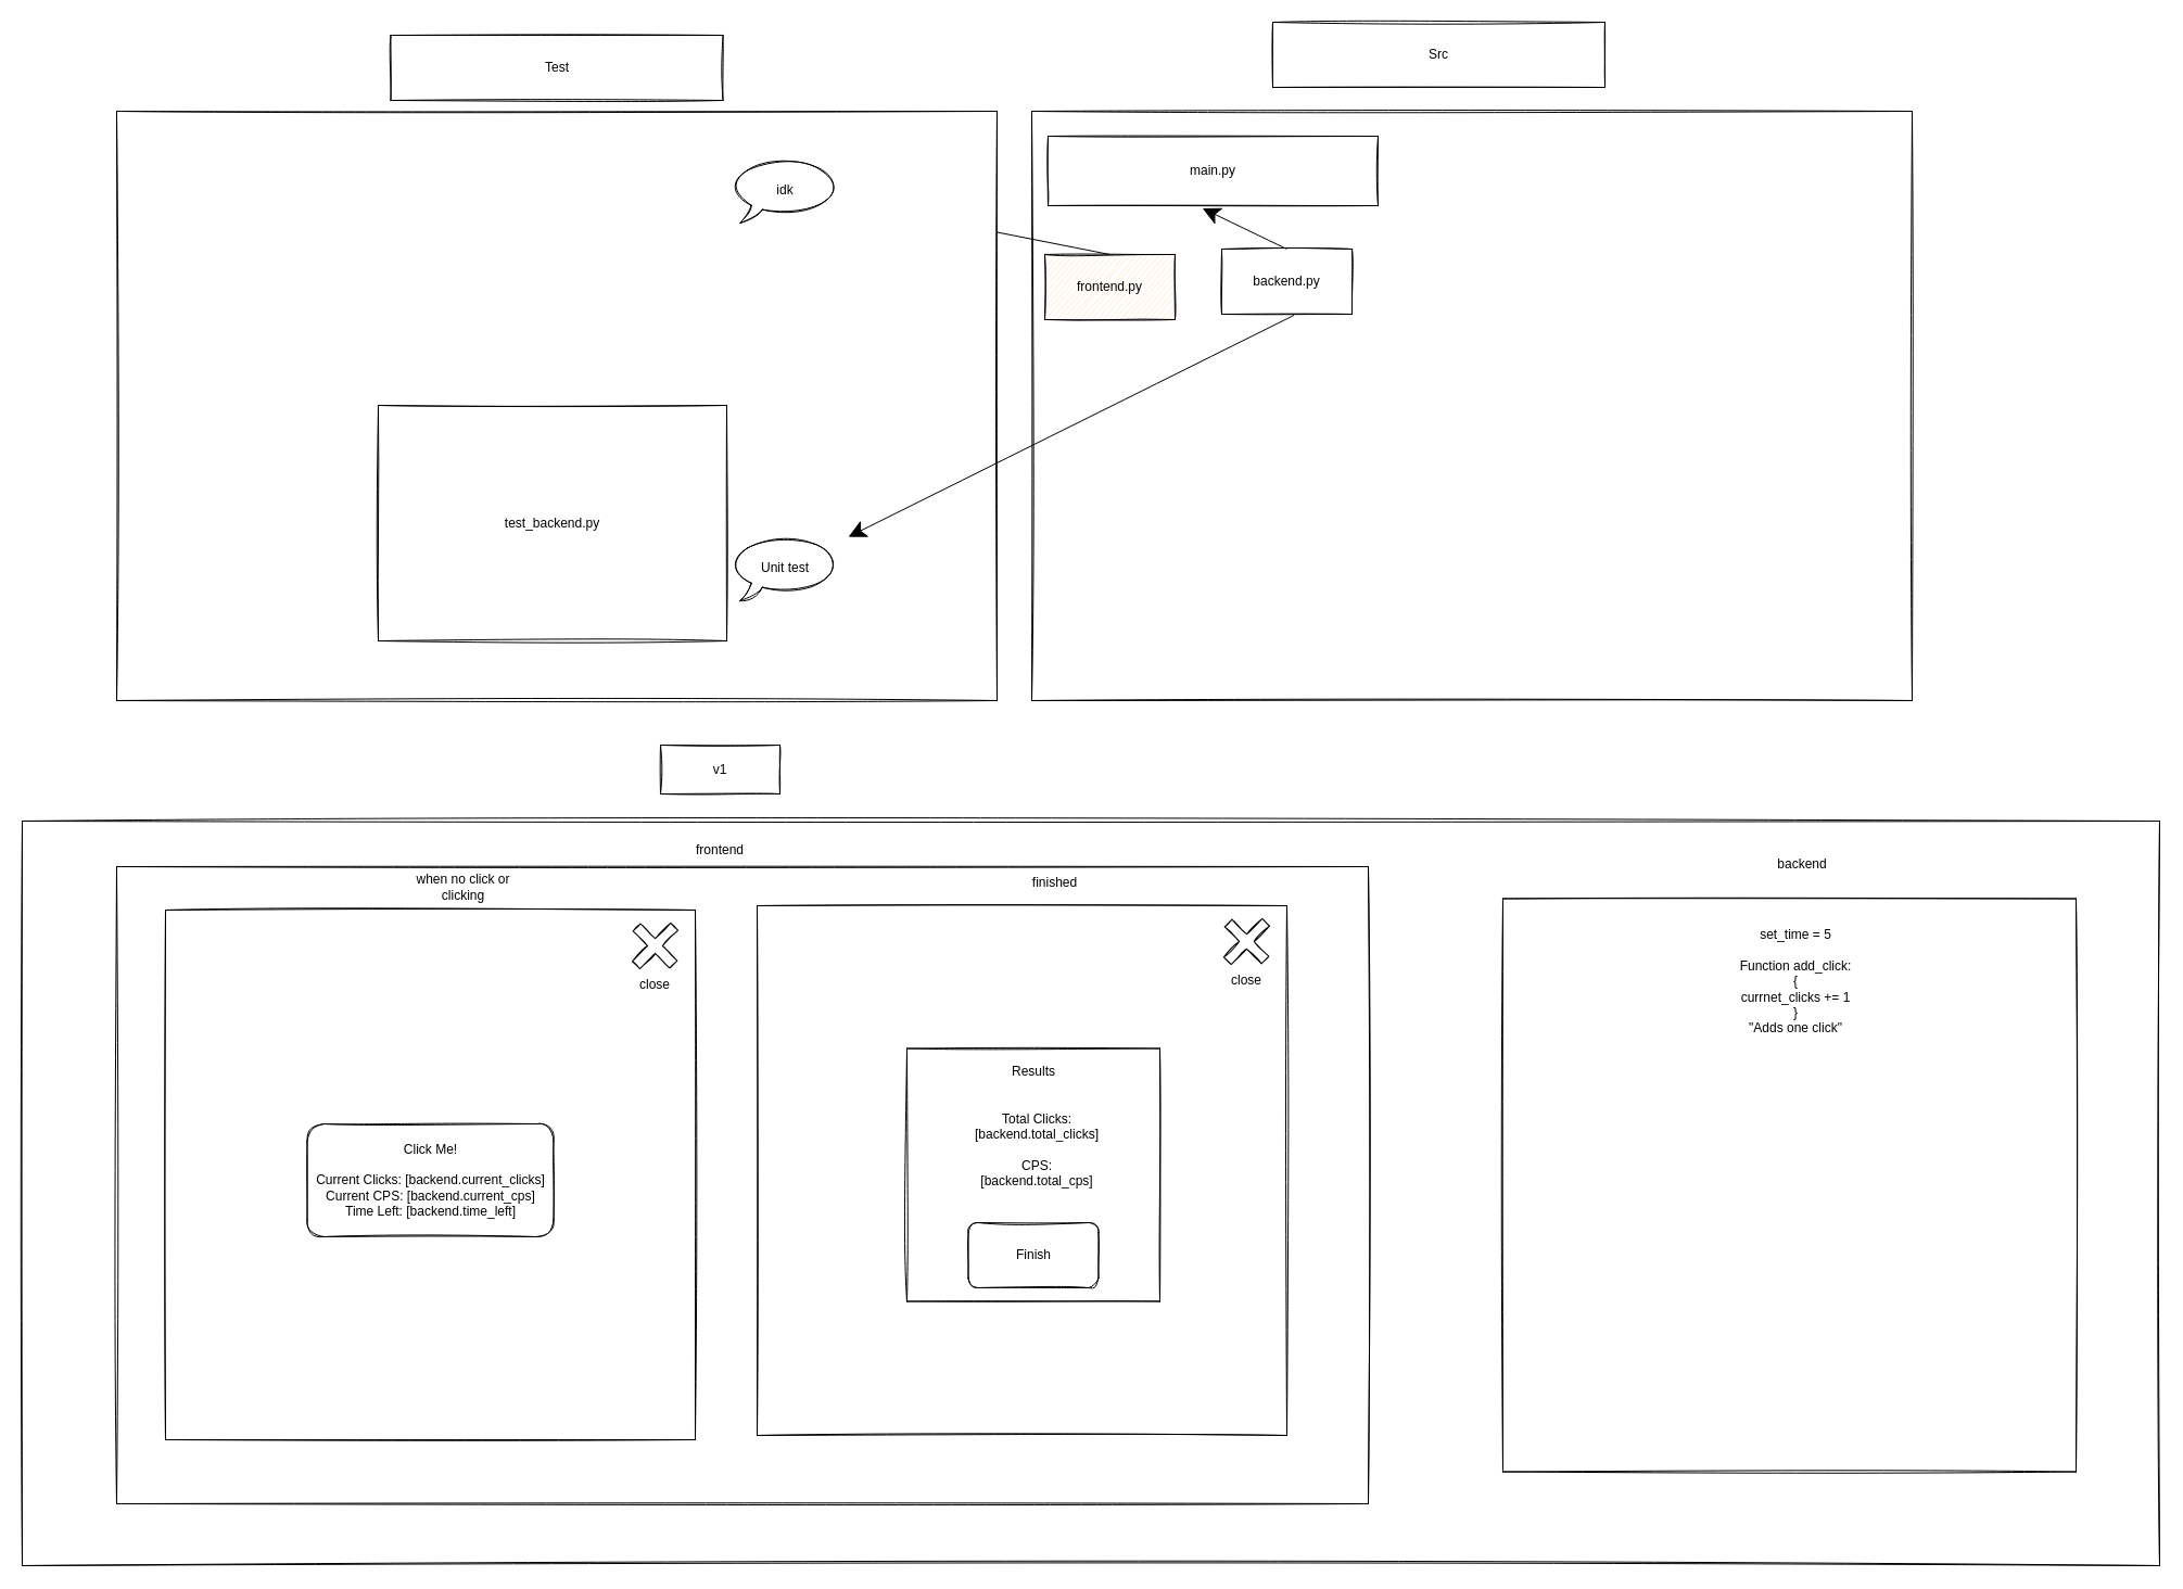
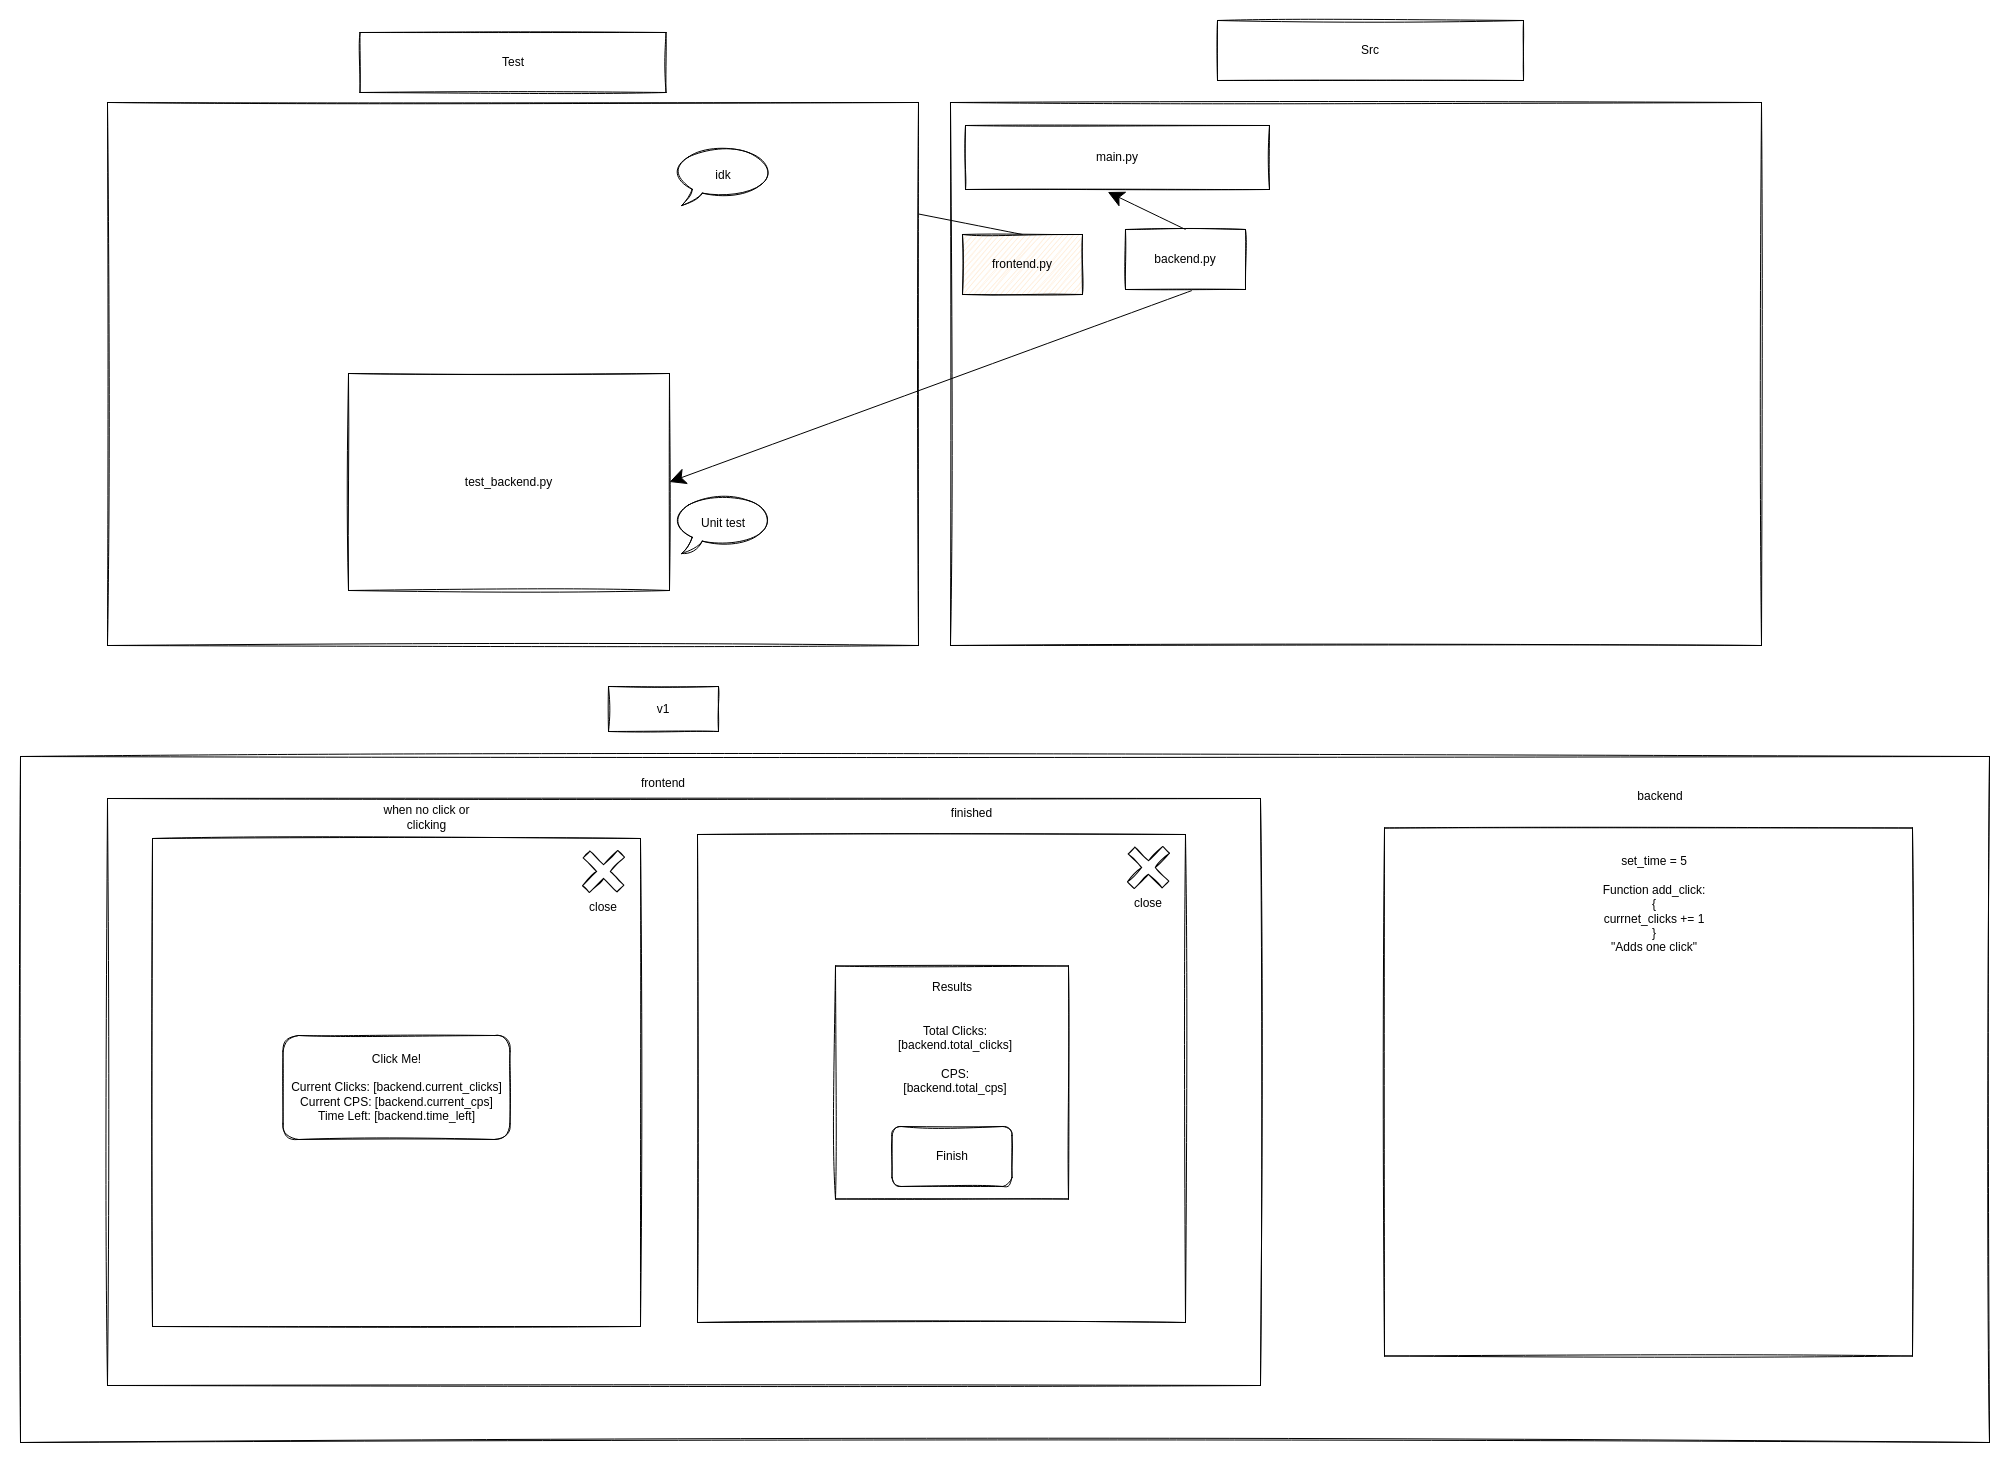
  <mxCell id="0" />
  <mxCell id="1" parent="0" />
  <mxCell id="2" value="" style="rounded=0;whiteSpace=wrap;html=1;sketch=1;" vertex="1" parent="1"><mxGeometry x="20" y="756" width="1969" height="686" as="geometry" /></mxCell>
  <mxCell id="3" value="" style="rounded=0;whiteSpace=wrap;html=1;sketch=1;" vertex="1" parent="1"><mxGeometry x="950" y="102" width="811" height="543" as="geometry" /></mxCell>
- <mxCell id="4" value="Src" style="rounded=0;whiteSpace=wrap;html=1;sketch=1;" vertex="1" parent="1"><mxGeometry x="1172" y="20" width="306" height="60" as="geometry" /></mxCell>
+ <mxCell id="4" value="Src" style="rounded=0;whiteSpace=wrap;html=1;sketch=1;" vertex="1" parent="1"><mxGeometry x="1217" y="20" width="306" height="60" as="geometry" /></mxCell>
  <mxCell id="5" value="main.py" style="rounded=0;whiteSpace=wrap;html=1;sketch=1;" vertex="1" parent="1"><mxGeometry x="965" y="125" width="304" height="64" as="geometry" /></mxCell>
  <mxCell id="6" value="frontend.py" style="rounded=0;whiteSpace=wrap;html=1;sketch=1;fillColor=#ffe6cc;" vertex="1" parent="1"><mxGeometry x="962" y="234" width="120" height="60" as="geometry" /></mxCell>
  <mxCell id="7" value="backend.py" style="rounded=0;whiteSpace=wrap;html=1;sketch=1;" vertex="1" parent="1"><mxGeometry x="1125" y="229" width="120" height="60" as="geometry" /></mxCell>
  <mxCell id="8" value="" style="endArrow=classic;html=1;rounded=0;startSize=14;endSize=14;sourcePerimeterSpacing=8;targetPerimeterSpacing=8;curved=1;entryX=0.468;entryY=1.039;entryDx=0;entryDy=0;entryPerimeter=0;exitX=0.5;exitY=0;exitDx=0;exitDy=0;" edge="1" parent="1" source="7" target="5"><mxGeometry width="50" height="50" relative="1" as="geometry"><mxPoint x="1039" y="217" as="sourcePoint" /><mxPoint x="1089" y="167" as="targetPoint" /></mxGeometry></mxCell>
  <mxCell id="9" value="" style="endArrow=classic;html=1;rounded=0;startSize=14;endSize=14;sourcePerimeterSpacing=8;targetPerimeterSpacing=8;curved=1;exitX=0.5;exitY=0;exitDx=0;exitDy=0;" edge="1" parent="1" source="6" target="15"><mxGeometry width="50" height="50" relative="1" as="geometry"><mxPoint x="1166" y="329" as="sourcePoint" /><mxPoint x="1216" y="279" as="targetPoint" /></mxGeometry></mxCell>
  <mxCell id="10" value="" style="rounded=0;whiteSpace=wrap;html=1;sketch=1;" vertex="1" parent="1"><mxGeometry x="107" y="102" width="811" height="543" as="geometry" /></mxCell>
  <mxCell id="11" value="Test" style="rounded=0;whiteSpace=wrap;html=1;sketch=1;" vertex="1" parent="1"><mxGeometry x="359.5" y="32" width="306" height="60" as="geometry" /></mxCell>
  <mxCell id="12" value="test_backend.py" style="rounded=0;whiteSpace=wrap;html=1;sketch=1;" vertex="1" parent="1"><mxGeometry x="348" y="373" width="321" height="217" as="geometry" /></mxCell>
- <mxCell id="13" value="" style="endArrow=classic;html=1;rounded=0;startSize=14;endSize=14;sourcePerimeterSpacing=8;targetPerimeterSpacing=8;curved=1;exitX=0.554;exitY=1.017;exitDx=0;exitDy=0;exitPerimeter=0;" edge="1" parent="1" source="7" target="14"><mxGeometry width="50" height="50" relative="1" as="geometry"><mxPoint x="870" y="294" as="sourcePoint" /><mxPoint x="920" y="244" as="targetPoint" /></mxGeometry></mxCell>
+ <mxCell id="13" value="" style="endArrow=classic;html=1;rounded=0;startSize=14;endSize=14;sourcePerimeterSpacing=8;targetPerimeterSpacing=8;curved=1;exitX=0.554;exitY=1.017;exitDx=0;exitDy=0;exitPerimeter=0;entryX=1;entryY=0.5;entryDx=0;entryDy=0;" edge="1" parent="1" source="7" target="12"><mxGeometry width="50" height="50" relative="1" as="geometry"><mxPoint x="870" y="294" as="sourcePoint" /><mxPoint x="920" y="244" as="targetPoint" /></mxGeometry></mxCell>
  <mxCell id="14" value="Unit test" style="whiteSpace=wrap;html=1;shape=mxgraph.basic.oval_callout;sketch=1;" vertex="1" parent="1"><mxGeometry x="673" y="493" width="100" height="60" as="geometry" /></mxCell>
  <mxCell id="15" value="idk" style="whiteSpace=wrap;html=1;shape=mxgraph.basic.oval_callout;sketch=1;" vertex="1" parent="1"><mxGeometry x="673" y="145" width="100" height="60" as="geometry" /></mxCell>
  <mxCell id="16" value="v1" style="rounded=0;whiteSpace=wrap;html=1;sketch=1;" vertex="1" parent="1"><mxGeometry x="608" y="686" width="110" height="45" as="geometry" /></mxCell>
  <mxCell id="17" value="" style="rounded=0;whiteSpace=wrap;html=1;sketch=1;" vertex="1" parent="1"><mxGeometry x="107" y="798" width="1153" height="587" as="geometry" /></mxCell>
  <mxCell id="18" value="" style="whiteSpace=wrap;html=1;aspect=fixed;sketch=1;" vertex="1" parent="1"><mxGeometry x="152" y="838" width="488" height="488" as="geometry" /></mxCell>
  <mxCell id="19" value="Click Me!&lt;br&gt;&lt;br&gt;Current Clicks: [backend.current_clicks]&lt;br&gt;Current CPS: [backend.current_cps]&lt;br&gt;Time Left: [backend.time_left]" style="rounded=1;whiteSpace=wrap;html=1;sketch=1;" vertex="1" parent="1"><mxGeometry x="282.5" y="1035" width="227" height="104" as="geometry" /></mxCell>
  <mxCell id="20" value="" style="shape=cross;whiteSpace=wrap;html=1;sketch=1;rotation=45;" vertex="1" parent="1"><mxGeometry x="579" y="846" width="48" height="50" as="geometry" /></mxCell>
  <mxCell id="21" value="close" style="text;html=1;strokeColor=none;fillColor=none;align=center;verticalAlign=middle;whiteSpace=wrap;rounded=0;" vertex="1" parent="1"><mxGeometry x="573" y="892" width="60" height="30" as="geometry" /></mxCell>
  <mxCell id="22" value="when no click or clicking" style="text;html=1;strokeColor=none;fillColor=none;align=center;verticalAlign=middle;whiteSpace=wrap;rounded=0;" vertex="1" parent="1"><mxGeometry x="366" y="802" width="121" height="30" as="geometry" /></mxCell>
  <mxCell id="23" value="" style="whiteSpace=wrap;html=1;aspect=fixed;sketch=1;" vertex="1" parent="1"><mxGeometry x="697" y="834" width="488" height="488" as="geometry" /></mxCell>
  <mxCell id="24" value="" style="shape=cross;whiteSpace=wrap;html=1;sketch=1;rotation=45;" vertex="1" parent="1"><mxGeometry x="1124" y="842" width="48" height="50" as="geometry" /></mxCell>
  <mxCell id="25" value="close" style="text;html=1;strokeColor=none;fillColor=none;align=center;verticalAlign=middle;whiteSpace=wrap;rounded=0;" vertex="1" parent="1"><mxGeometry x="1118" y="888" width="60" height="30" as="geometry" /></mxCell>
  <mxCell id="26" value="finished" style="text;html=1;strokeColor=none;fillColor=none;align=center;verticalAlign=middle;whiteSpace=wrap;rounded=0;" vertex="1" parent="1"><mxGeometry x="911" y="798" width="121" height="30" as="geometry" /></mxCell>
  <mxCell id="27" value="" style="whiteSpace=wrap;html=1;aspect=fixed;sketch=1;" vertex="1" parent="1"><mxGeometry x="835" y="965.5" width="233" height="233" as="geometry" /></mxCell>
  <mxCell id="28" value="Results" style="text;html=1;strokeColor=none;fillColor=none;align=center;verticalAlign=middle;whiteSpace=wrap;rounded=0;" vertex="1" parent="1"><mxGeometry x="921.5" y="972" width="60" height="30" as="geometry" /></mxCell>
  <mxCell id="29" value="Total Clicks:&lt;br&gt;[backend.total_clicks]&lt;br&gt;&lt;br&gt;CPS:&lt;br&gt;[backend.total_cps]" style="text;html=1;strokeColor=none;fillColor=none;align=center;verticalAlign=middle;whiteSpace=wrap;rounded=0;" vertex="1" parent="1"><mxGeometry x="897.5" y="986" width="114" height="146" as="geometry" /></mxCell>
  <mxCell id="30" value="frontend" style="text;html=1;strokeColor=none;fillColor=none;align=center;verticalAlign=middle;whiteSpace=wrap;rounded=0;" vertex="1" parent="1"><mxGeometry x="567" y="768" width="192" height="30" as="geometry" /></mxCell>
  <mxCell id="31" value="Finish" style="rounded=1;whiteSpace=wrap;html=1;sketch=1;" vertex="1" parent="1"><mxGeometry x="891.5" y="1126" width="120" height="60" as="geometry" /></mxCell>
  <mxCell id="32" value="" style="whiteSpace=wrap;html=1;aspect=fixed;sketch=1;" vertex="1" parent="1"><mxGeometry x="1384" y="827.5" width="528" height="528" as="geometry" /></mxCell>
  <mxCell id="33" value="backend" style="text;html=1;strokeColor=none;fillColor=none;align=center;verticalAlign=middle;whiteSpace=wrap;rounded=0;" vertex="1" parent="1"><mxGeometry x="1630" y="781" width="60" height="30" as="geometry" /></mxCell>
  <mxCell id="34" value="set_time = 5&lt;br&gt;&lt;br&gt;Function add_click:&lt;br&gt;{&lt;br&gt;currnet_clicks += 1&lt;br&gt;}&lt;br&gt;&quot;Adds one click&quot;&lt;br&gt;&lt;br&gt;" style="text;html=1;strokeColor=none;fillColor=none;align=center;verticalAlign=middle;whiteSpace=wrap;rounded=0;" vertex="1" parent="1"><mxGeometry x="1543" y="838" width="222" height="146" as="geometry" /></mxCell>
